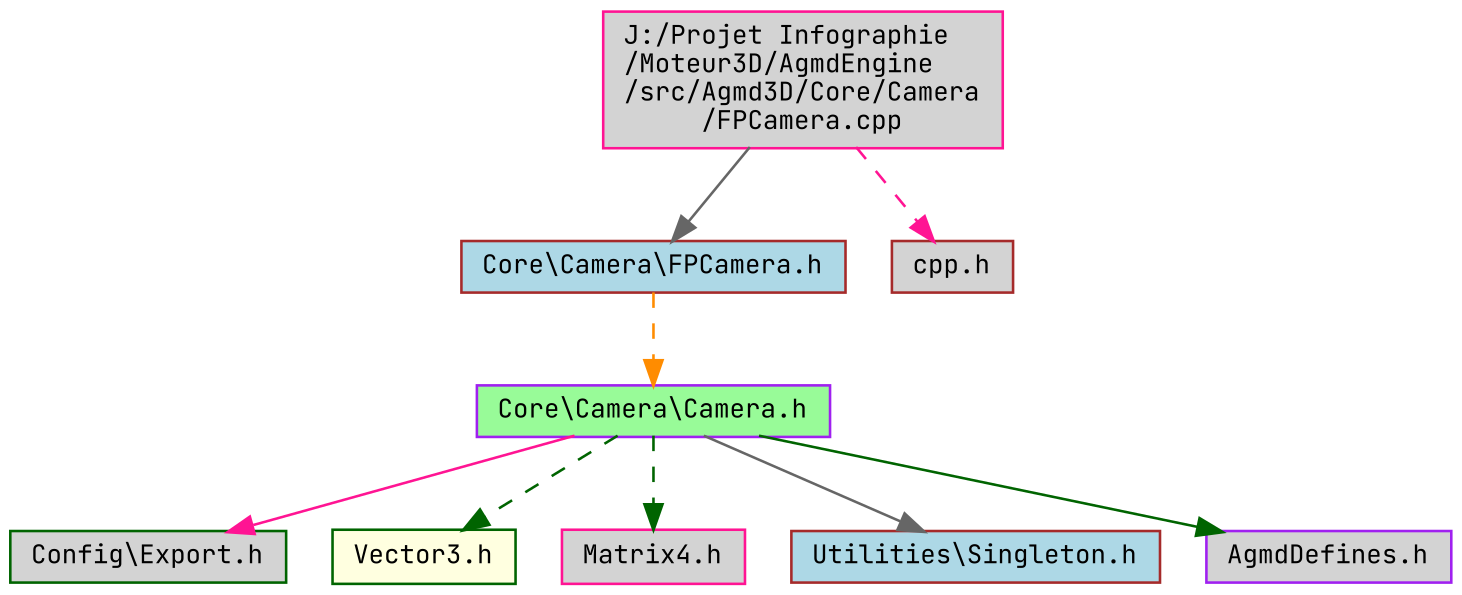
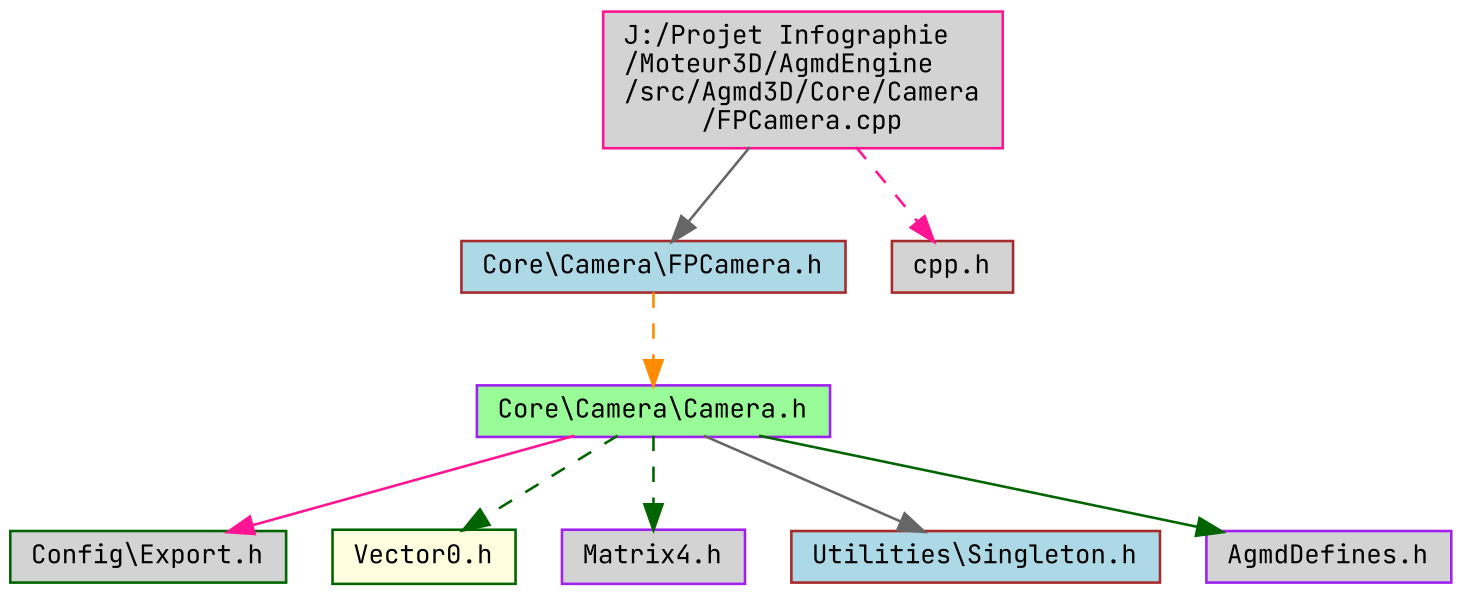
  digraph {
    fontname="JetBrains Mono"
    node [color=brown fillcolor=lightgrey fontname="JetBrains Mono" fontsize=10 shape=record style=filled]
    edge [color=darkgreen fontname="JetBrains Mono" fontsize=10 labelfontname=Helvetica labelfontsize=10 style=solid]
    n1 [color=deeppink fontcolor=black height=0.2 label="J:/Projet Infographie\l/Moteur3D/AgmdEngine\l/src/Agmd3D/Core/Camera\l/FPCamera.cpp" width=0.4]
    n2 [fillcolor=lightblue height=0.2 label="Core\\Camera\\FPCamera.h" width=0.4]
    n3 [height=0.2 label="cpp.h" width=0.4]
    n4 [color=purple fillcolor=palegreen height=0.2 label="Core\\Camera\\Camera.h" width=0.4]
    n5 [color=darkgreen height=0.2 label="Config\\Export.h" width=0.4]
-   n6 [color=darkgreen fillcolor=lightyellow height=0.2 label="Vector3.h" width=0.4]
-   n7 [color=deeppink height=0.2 label="Matrix4.h" width=0.4]
+   n6 [color=darkgreen fillcolor=lightyellow height=0.2 label="Vector0.h" width=0.4]
+   n7 [color=purple height=0.2 label="Matrix4.h" width=0.4]
    n8 [fillcolor=lightblue height=0.2 label="Utilities\\Singleton.h" width=0.4]
    n9 [color=purple height=0.2 label="AgmdDefines.h" width=0.4]
    n1 -> n2 [color=gray40]
    n1 -> n3 [color=deeppink style=dashed]
    n2 -> n4 [color=darkorange style=dashed]
    n4 -> n5 [color=deeppink]
    n4 -> n6 [style=dashed]
    n4 -> n7 [style=dashed]
    n4 -> n8 [color=gray40]
    n4 -> n9
  }
